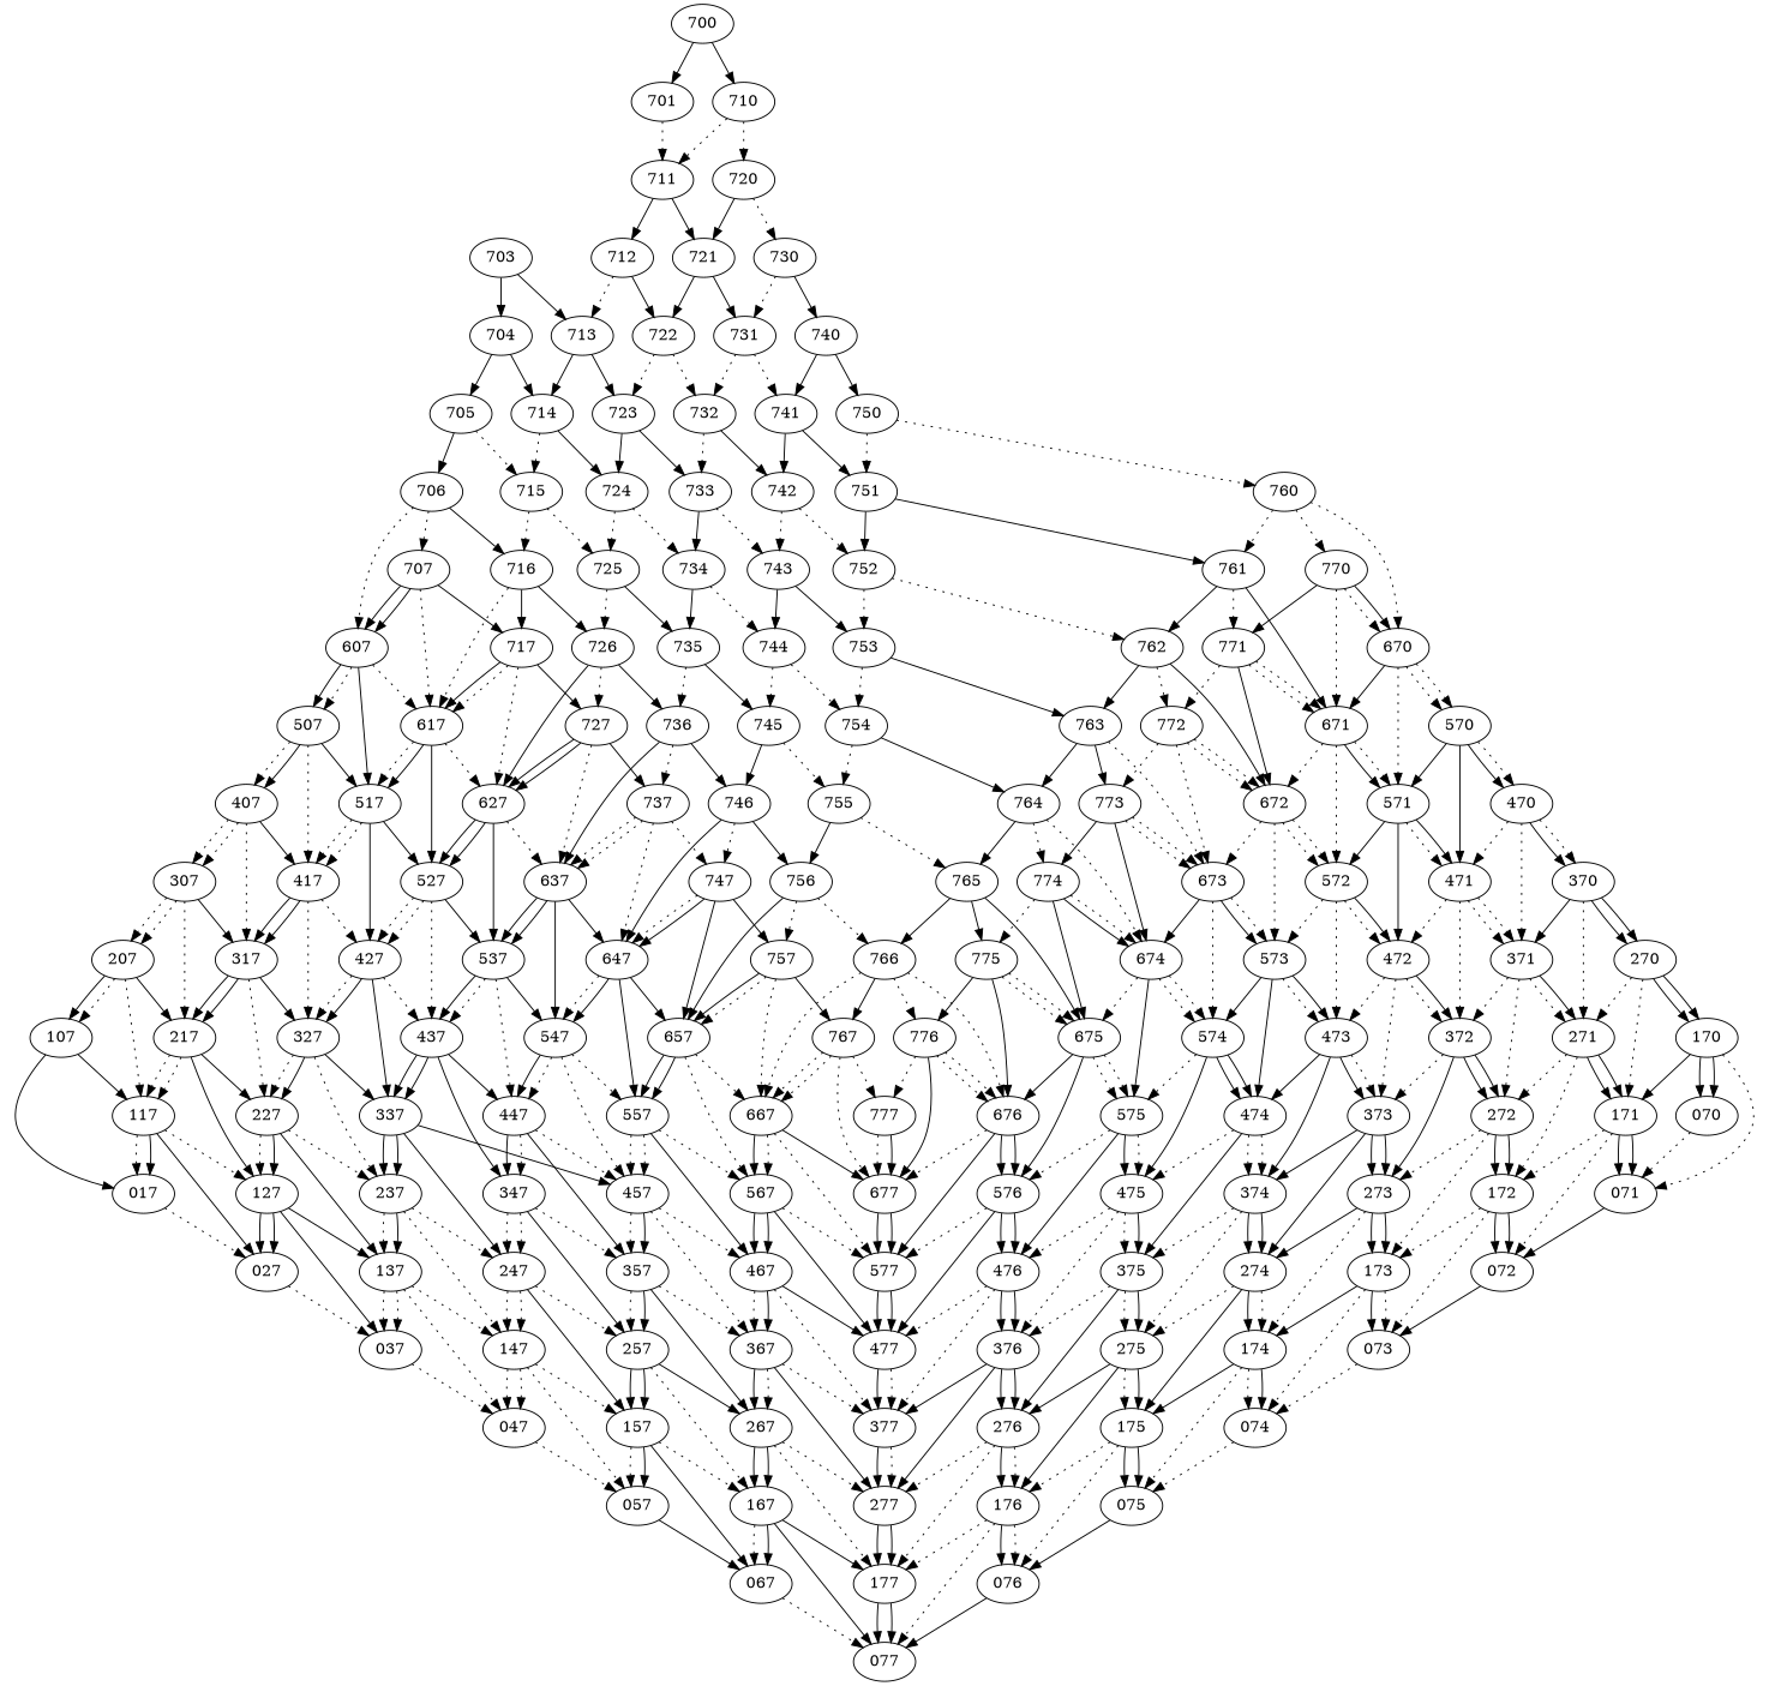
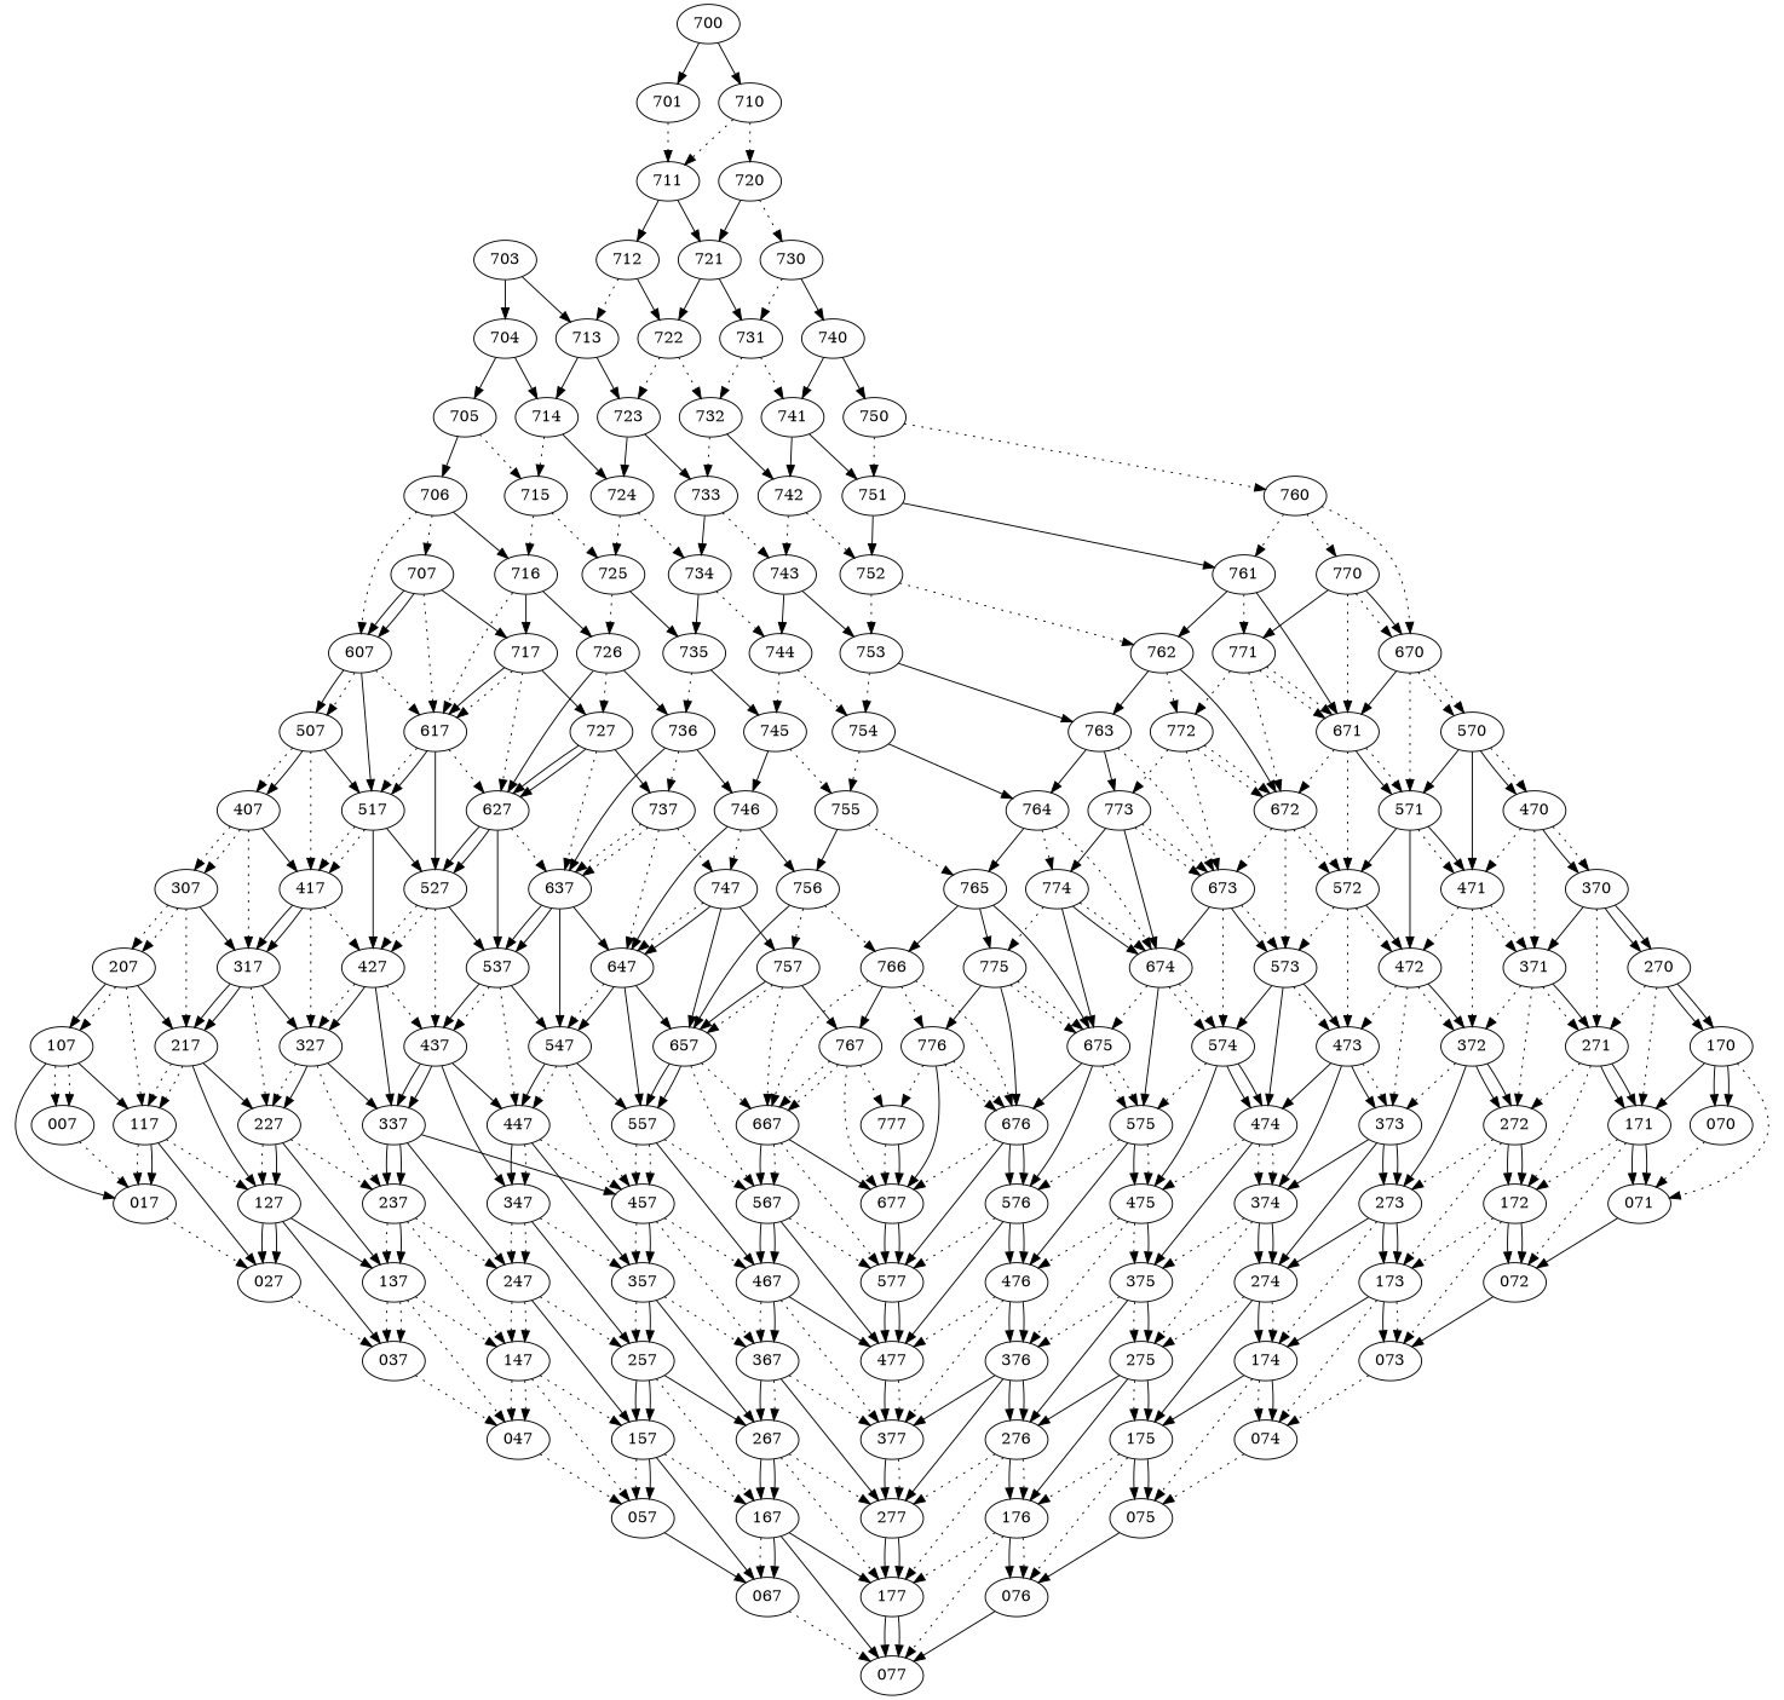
  digraph {
    edge [penwidth=1 style=bold]
+   n1 [label=007]
    n2 [label=017]
    n3 [label=027]
    n4 [label=037]
    n5 [label=047]
    n6 [label=057]
    n7 [label=067]
    n8 [label=077]
    n9 [label=070]
    n10 [label=071]
    n11 [label=072]
    n12 [label=073]
    n13 [label=074]
    n14 [label=075]
    n15 [label=076]
    n16 [label=107]
    n17 [label=117]
    n18 [label=127]
    n19 [label=137]
    n20 [label=147]
    n21 [label=157]
    n22 [label=167]
    n23 [label=177]
    n24 [label=170]
    n25 [label=171]
    n26 [label=172]
    n27 [label=173]
    n28 [label=174]
    n29 [label=175]
    n30 [label=176]
    n31 [label=207]
    n32 [label=217]
    n33 [label=227]
    n34 [label=237]
    n35 [label=247]
    n36 [label=257]
    n37 [label=267]
    n38 [label=277]
    n39 [label=270]
    n40 [label=271]
    n41 [label=272]
    n42 [label=273]
    n43 [label=274]
    n44 [label=275]
    n45 [label=276]
    n46 [label=307]
    n47 [label=317]
    n48 [label=327]
    n49 [label=337]
    n50 [label=457]
    n51 [label=347]
    n52 [label=357]
    n53 [label=367]
    n54 [label=377]
    n55 [label=370]
    n56 [label=371]
    n57 [label=372]
    n58 [label=373]
    n59 [label=374]
    n60 [label=375]
    n61 [label=376]
    n62 [label=407]
    n63 [label=417]
    n64 [label=427]
    n65 [label=437]
    n66 [label=447]
    n67 [label=467]
    n68 [label=477]
    n69 [label=470]
    n70 [label=471]
    n71 [label=472]
    n72 [label=473]
    n73 [label=474]
    n74 [label=475]
    n75 [label=476]
    n76 [label=507]
    n77 [label=517]
    n78 [label=527]
    n79 [label=537]
    n80 [label=547]
    n81 [label=557]
    n82 [label=567]
    n83 [label=577]
    n84 [label=570]
    n85 [label=571]
    n86 [label=572]
    n87 [label=573]
    n88 [label=574]
    n89 [label=575]
    n90 [label=576]
    n91 [label=607]
    n92 [label=617]
    n93 [label=627]
    n94 [label=637]
    n95 [label=647]
    n96 [label=657]
    n97 [label=667]
    n98 [label=677]
    n99 [label=670]
    n100 [label=671]
    n101 [label=672]
    n102 [label=673]
    n103 [label=674]
    n104 [label=675]
    n105 [label=676]
    n106 [label=700]
    n107 [label=701]
    n108 [label=710]
    n109 [label=711]
    n110 [label=720]
    n111 [label=712]
    n112 [label=721]
    n113 [label=703]
    n114 [label=704]
    n115 [label=713]
    n116 [label=722]
    n117 [label=705]
    n118 [label=714]
    n119 [label=723]
    n120 [label=706]
    n121 [label=715]
    n122 [label=724]
    n123 [label=707]
    n124 [label=716]
    n125 [label=725]
    n126 [label=717]
    n127 [label=726]
    n128 [label=727]
    n129 [label=730]
    n130 [label=731]
    n131 [label=732]
    n132 [label=733]
    n133 [label=734]
    n134 [label=735]
    n135 [label=736]
    n136 [label=737]
    n137 [label=740]
    n138 [label=741]
    n139 [label=742]
    n140 [label=743]
    n141 [label=744]
    n142 [label=745]
    n143 [label=746]
    n144 [label=747]
    n145 [label=750]
    n146 [label=751]
    n147 [label=752]
    n148 [label=753]
    n149 [label=754]
    n150 [label=755]
    n151 [label=756]
    n152 [label=757]
    n153 [label=760]
    n154 [label=761]
    n155 [label=762]
    n156 [label=763]
    n157 [label=764]
    n158 [label=765]
    n159 [label=766]
    n160 [label=767]
    n161 [label=770]
    n162 [label=771]
    n163 [label=772]
    n164 [label=773]
    n165 [label=774]
    n166 [label=775]
    n167 [label=776]
    n168 [label=777]
+   n1 -> n2 [style=dotted]
    n2 -> n3 [style=dotted]
    n3 -> n4 [style=dotted]
    n4 -> n5 [style=dotted]
    n5 -> n6 [style=dotted]
    n6 -> n7
    n7 -> n8 [style=dotted]
    n9 -> n10 [style=dotted]
    n10 -> n11
    n11 -> n12
    n12 -> n13 [style=dotted]
    n13 -> n14 [style=dotted]
    n14 -> n15
    n15 -> n8
+   n16 -> n1 [style=dotted]
+   n16 -> n1 [style=dotted]
    n16 -> n2
    n16 -> n17
    n17 -> n2 [style=dotted]
    n17 -> n2
    n17 -> n3
    n17 -> n18 [style=dotted]
    n18 -> n3
    n18 -> n3
    n18 -> n4
    n18 -> n19
    n19 -> n4 [style=dotted]
    n19 -> n4 [style=dotted]
    n19 -> n5 [style=dotted]
    n19 -> n20 [style=dotted]
    n20 -> n5 [style=dotted]
    n20 -> n5 [style=dotted]
    n20 -> n6 [style=dotted]
    n20 -> n21 [style=dotted]
    n21 -> n6 [style=dotted]
    n21 -> n6
    n21 -> n7
    n21 -> n22 [style=dotted]
    n22 -> n7 [style=dotted]
    n22 -> n7
    n22 -> n8
    n22 -> n23
    n23 -> n8
    n23 -> n8
    n24 -> n9
    n24 -> n9
    n24 -> n10 [style=dotted]
    n24 -> n25
    n25 -> n10
    n25 -> n10
    n25 -> n11 [style=dotted]
    n25 -> n26 [style=dotted]
    n26 -> n11
    n26 -> n11
    n26 -> n12 [style=dotted]
    n26 -> n27 [style=dotted]
    n27 -> n12
    n27 -> n12 [style=dotted]
    n27 -> n13 [style=dotted]
    n27 -> n28
    n28 -> n13 [style=dotted]
    n28 -> n13
    n28 -> n14 [style=dotted]
    n28 -> n29
    n29 -> n14
    n29 -> n14
    n29 -> n15 [style=dotted]
    n29 -> n30 [style=dotted]
    n30 -> n8 [style=dotted]
    n30 -> n15
    n30 -> n15 [style=dotted]
    n30 -> n23 [style=dotted]
    n31 -> n16
    n31 -> n16 [style=dotted]
    n31 -> n17 [style=dotted]
    n31 -> n32
    n32 -> n17 [style=dotted]
    n32 -> n17 [style=dotted]
    n32 -> n18
    n32 -> n33
    n33 -> n18 [style=dotted]
    n33 -> n18
    n33 -> n19
    n33 -> n34 [style=dotted]
    n34 -> n19 [style=dotted]
    n34 -> n19
    n34 -> n20 [style=dotted]
    n34 -> n35 [style=dotted]
    n35 -> n20 [style=dotted]
    n35 -> n20 [style=dotted]
    n35 -> n21
    n35 -> n36 [style=dotted]
    n36 -> n21
    n36 -> n21
    n36 -> n22 [style=dotted]
    n36 -> n37
    n37 -> n22
    n37 -> n22
    n37 -> n23 [style=dotted]
    n37 -> n38 [style=dotted]
    n38 -> n23
    n38 -> n23
    n39 -> n24
    n39 -> n24
    n39 -> n25 [style=dotted]
    n39 -> n40 [style=dotted]
    n40 -> n25
    n40 -> n25
    n40 -> n26 [style=dotted]
    n40 -> n41 [style=dotted]
    n41 -> n26
    n41 -> n26
    n41 -> n27 [style=dotted]
    n41 -> n42 [style=dotted]
    n42 -> n27
    n42 -> n27
    n42 -> n28 [style=dotted]
    n42 -> n43
    n43 -> n28
    n43 -> n28 [style=dotted]
    n43 -> n29
    n43 -> n44 [style=dotted]
    n44 -> n29 [style=dotted]
    n44 -> n29
    n44 -> n30
    n44 -> n45
    n45 -> n23 [style=dotted]
    n45 -> n30
    n45 -> n30 [style=dotted]
    n45 -> n38 [style=dotted]
    n46 -> n31 [style=dotted]
    n46 -> n31 [style=dotted]
    n46 -> n32 [style=dotted]
    n46 -> n47
    n47 -> n32
    n47 -> n32
    n47 -> n33 [style=dotted]
    n47 -> n48
    n48 -> n33 [style=dotted]
    n48 -> n33
    n48 -> n34 [style=dotted]
    n48 -> n49
    n49 -> n34
    n49 -> n34
    n49 -> n35
    n49 -> n50
    n50 -> n52 [style=dotted]
    n50 -> n52
    n50 -> n53 [style=dotted]
    n50 -> n67 [style=dotted]
    n51 -> n35 [style=dotted]
    n51 -> n35 [style=dotted]
    n51 -> n36
    n51 -> n52 [style=dotted]
    n52 -> n36 [style=dotted]
    n52 -> n36
    n52 -> n37
    n52 -> n53 [style=dotted]
    n53 -> n37
    n53 -> n37 [style=dotted]
    n53 -> n38
    n53 -> n54 [style=dotted]
    n54 -> n38
    n54 -> n38 [style=dotted]
    n55 -> n39
    n55 -> n39
    n55 -> n40 [style=dotted]
    n55 -> n56
    n56 -> n40 [style=dotted]
    n56 -> n40
    n56 -> n41 [style=dotted]
    n56 -> n57 [style=dotted]
    n57 -> n41
    n57 -> n41
    n57 -> n42
    n57 -> n58 [style=dotted]
    n58 -> n42
    n58 -> n42
    n58 -> n43
    n58 -> n59
    n59 -> n43
    n59 -> n43
    n59 -> n44 [style=dotted]
    n59 -> n60 [style=dotted]
    n60 -> n44 [style=dotted]
    n60 -> n44
    n60 -> n45
    n60 -> n61 [style=dotted]
    n61 -> n38
    n61 -> n45
    n61 -> n45
    n61 -> n54
    n62 -> n46 [style=dotted]
    n62 -> n46 [style=dotted]
    n62 -> n47 [style=dotted]
    n62 -> n63
    n63 -> n47
    n63 -> n47
    n63 -> n48 [style=dotted]
    n63 -> n64 [style=dotted]
    n64 -> n48 [style=dotted]
    n64 -> n48
    n64 -> n49
    n64 -> n65 [style=dotted]
    n65 -> n49
    n65 -> n49
    n65 -> n51
    n65 -> n66
    n66 -> n50 [style=dotted]
    n66 -> n51
    n66 -> n51 [style=dotted]
    n66 -> n52
    n67 -> n53 [style=dotted]
    n67 -> n53
    n67 -> n54 [style=dotted]
    n67 -> n68
    n68 -> n54
    n68 -> n54 [style=dotted]
    n69 -> n55
    n69 -> n55 [style=dotted]
    n69 -> n56 [style=dotted]
    n69 -> n70 [style=dotted]
    n70 -> n56 [style=dotted]
    n70 -> n56 [style=dotted]
    n70 -> n57 [style=dotted]
    n70 -> n71 [style=dotted]
    n71 -> n57 [style=dotted]
    n71 -> n57
    n71 -> n58 [style=dotted]
    n71 -> n72 [style=dotted]
    n72 -> n58
    n72 -> n58 [style=dotted]
    n72 -> n59
    n72 -> n73
    n73 -> n59 [style=dotted]
    n73 -> n59 [style=dotted]
    n73 -> n60
    n73 -> n74 [style=dotted]
    n74 -> n60 [style=dotted]
    n74 -> n60
    n74 -> n61 [style=dotted]
    n74 -> n75 [style=dotted]
    n75 -> n54 [style=dotted]
    n75 -> n61
    n75 -> n61
    n75 -> n68 [style=dotted]
    n76 -> n62 [style=dotted]
    n76 -> n62
    n76 -> n63 [style=dotted]
    n76 -> n77
    n77 -> n63 [style=dotted]
    n77 -> n63 [style=dotted]
    n77 -> n64
    n77 -> n78
    n78 -> n64 [style=dotted]
    n78 -> n64 [style=dotted]
    n78 -> n65 [style=dotted]
    n78 -> n79
    n79 -> n65
    n79 -> n65 [style=dotted]
    n79 -> n66 [style=dotted]
    n79 -> n80
    n80 -> n50 [style=dotted]
    n80 -> n66
    n80 -> n66 [style=dotted]
-   n80 -> n81 [style=dotted]
+   n80 -> n81
    n81 -> n50 [style=dotted]
    n81 -> n50 [style=dotted]
    n81 -> n67
    n81 -> n82 [style=dotted]
    n82 -> n67
    n82 -> n67
    n82 -> n68
    n82 -> n83 [style=dotted]
    n83 -> n68
    n83 -> n68
    n84 -> n69
    n84 -> n69 [style=dotted]
    n84 -> n70
    n84 -> n85
    n85 -> n70 [style=dotted]
    n85 -> n70
    n85 -> n71
    n85 -> n86
    n86 -> n71 [style=dotted]
    n86 -> n71
    n86 -> n72 [style=dotted]
    n86 -> n87 [style=dotted]
    n87 -> n72 [style=dotted]
    n87 -> n72
    n87 -> n73
    n87 -> n88
    n88 -> n73
    n88 -> n73
    n88 -> n74
    n88 -> n89 [style=dotted]
    n89 -> n74
    n89 -> n74 [style=dotted]
    n89 -> n75
    n89 -> n90 [style=dotted]
    n90 -> n68
    n90 -> n75
    n90 -> n75
    n90 -> n83 [style=dotted]
    n91 -> n76
    n91 -> n76 [style=dotted]
    n91 -> n77
    n91 -> n92 [style=dotted]
    n92 -> n77 [style=dotted]
    n92 -> n77
    n92 -> n78
    n92 -> n93 [style=dotted]
    n93 -> n78
    n93 -> n78
    n93 -> n79
    n93 -> n94 [style=dotted]
    n94 -> n79
    n94 -> n79
    n94 -> n80
    n94 -> n95
    n95 -> n80 [style=dotted]
    n95 -> n80
    n95 -> n81
    n95 -> n96
    n96 -> n81
    n96 -> n81
    n96 -> n82 [style=dotted]
    n96 -> n97 [style=dotted]
    n97 -> n82
    n97 -> n82 [style=dotted]
    n97 -> n83 [style=dotted]
    n97 -> n98
    n98 -> n83
    n98 -> n83
    n99 -> n84 [style=dotted]
    n99 -> n84 [style=dotted]
    n99 -> n85 [style=dotted]
    n99 -> n100
    n100 -> n85
    n100 -> n85 [style=dotted]
    n100 -> n86 [style=dotted]
    n100 -> n101 [style=dotted]
    n101 -> n86 [style=dotted]
    n101 -> n86 [style=dotted]
    n101 -> n87 [style=dotted]
    n101 -> n102 [style=dotted]
    n102 -> n87
    n102 -> n87 [style=dotted]
    n102 -> n88 [style=dotted]
    n102 -> n103
    n103 -> n88 [style=dotted]
    n103 -> n88 [style=dotted]
    n103 -> n89
    n103 -> n104 [style=dotted]
    n104 -> n89 [style=dotted]
    n104 -> n89 [style=dotted]
    n104 -> n90
    n104 -> n105
    n105 -> n83
    n105 -> n90
    n105 -> n90
    n105 -> n98 [style=dotted]
    n106 -> n107
    n106 -> n108
    n107 -> n109 [style=dotted]
    n108 -> n109 [style=dotted]
    n108 -> n110 [style=dotted]
    n109 -> n111
    n109 -> n112
    n110 -> n112
    n110 -> n129 [style=dotted]
    n111 -> n115 [style=dotted]
    n111 -> n116
    n112 -> n116
    n112 -> n130
    n113 -> n114
    n113 -> n115
    n114 -> n117
    n114 -> n118
    n115 -> n118
    n115 -> n119
    n116 -> n119 [style=dotted]
    n116 -> n131 [style=dotted]
    n117 -> n120
    n117 -> n121 [style=dotted]
    n118 -> n121 [style=dotted]
    n118 -> n122
    n119 -> n122
    n119 -> n132
    n120 -> n91 [style=dotted]
    n120 -> n123 [style=dotted]
    n120 -> n124
    n121 -> n124 [style=dotted]
    n121 -> n125 [style=dotted]
    n122 -> n125 [style=dotted]
    n122 -> n133 [style=dotted]
    n123 -> n91
    n123 -> n91
    n123 -> n92 [style=dotted]
    n123 -> n126
    n124 -> n92 [style=dotted]
    n124 -> n126
    n124 -> n127
    n125 -> n127 [style=dotted]
    n125 -> n134
    n126 -> n92
    n126 -> n92 [style=dotted]
    n126 -> n93 [style=dotted]
    n126 -> n128
    n127 -> n93
    n127 -> n128 [style=dotted]
    n127 -> n135
    n128 -> n93
    n128 -> n93
    n128 -> n94 [style=dotted]
    n128 -> n136
    n129 -> n130 [style=dotted]
    n129 -> n137
    n130 -> n131 [style=dotted]
    n130 -> n138 [style=dotted]
    n131 -> n132 [style=dotted]
    n131 -> n139
    n132 -> n133
    n132 -> n140 [style=dotted]
    n133 -> n134
    n133 -> n141 [style=dotted]
    n134 -> n135 [style=dotted]
    n134 -> n142
    n135 -> n94
    n135 -> n136 [style=dotted]
    n135 -> n143
    n136 -> n94 [style=dotted]
    n136 -> n94 [style=dotted]
    n136 -> n95 [style=dotted]
    n136 -> n144 [style=dotted]
    n137 -> n138
    n137 -> n145
    n138 -> n139
    n138 -> n146
    n139 -> n140 [style=dotted]
    n139 -> n147 [style=dotted]
    n140 -> n141
    n140 -> n148
    n141 -> n142 [style=dotted]
    n141 -> n149 [style=dotted]
    n142 -> n143
    n142 -> n150 [style=dotted]
    n143 -> n95
    n143 -> n144 [style=dotted]
    n143 -> n151
    n144 -> n95 [style=dotted]
    n144 -> n95
    n144 -> n96
    n144 -> n152
    n145 -> n146 [style=dotted]
    n145 -> n153 [style=dotted]
    n146 -> n147
    n146 -> n154
    n147 -> n148 [style=dotted]
    n147 -> n155 [style=dotted]
    n148 -> n149 [style=dotted]
    n148 -> n156
    n149 -> n150 [style=dotted]
    n149 -> n157
    n150 -> n151
    n150 -> n158 [style=dotted]
    n151 -> n96
    n151 -> n152 [style=dotted]
    n151 -> n159 [style=dotted]
    n152 -> n96
    n152 -> n96 [style=dotted]
    n152 -> n97 [style=dotted]
    n152 -> n160
    n153 -> n99 [style=dotted]
    n153 -> n154 [style=dotted]
    n153 -> n161 [style=dotted]
    n154 -> n100
    n154 -> n155
    n154 -> n162 [style=dotted]
    n155 -> n101
    n155 -> n156
    n155 -> n163 [style=dotted]
    n156 -> n102 [style=dotted]
    n156 -> n157
    n156 -> n164
    n157 -> n103 [style=dotted]
    n157 -> n158
    n157 -> n165 [style=dotted]
    n158 -> n104
    n158 -> n159
    n158 -> n166
    n159 -> n97 [style=dotted]
    n159 -> n105 [style=dotted]
    n159 -> n160
    n159 -> n167 [style=dotted]
    n160 -> n97 [style=dotted]
    n160 -> n97 [style=dotted]
    n160 -> n98 [style=dotted]
    n160 -> n168 [style=dotted]
    n161 -> n99 [style=dotted]
    n161 -> n99
    n161 -> n100 [style=dotted]
    n161 -> n162
    n162 -> n100 [style=dotted]
    n162 -> n100 [style=dotted]
-   n162 -> n101
+   n162 -> n101 [style=dotted]
    n162 -> n163 [style=dotted]
    n163 -> n101 [style=dotted]
    n163 -> n101 [style=dotted]
    n163 -> n102 [style=dotted]
    n163 -> n164 [style=dotted]
    n164 -> n102 [style=dotted]
    n164 -> n102 [style=dotted]
    n164 -> n103
    n164 -> n165
    n165 -> n103
    n165 -> n103 [style=dotted]
    n165 -> n104
    n165 -> n166 [style=dotted]
    n166 -> n104 [style=dotted]
    n166 -> n104 [style=dotted]
    n166 -> n105
    n166 -> n167
    n167 -> n98
    n167 -> n105 [style=dotted]
    n167 -> n105 [style=dotted]
    n167 -> n168 [style=dotted]
    n168 -> n98 [style=dotted]
    n168 -> n98
  }
